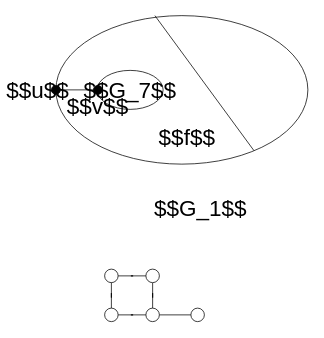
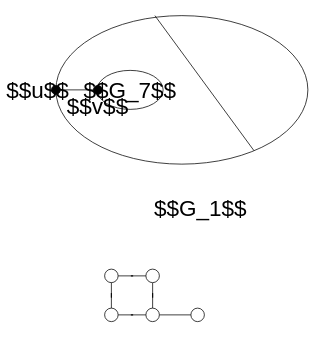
  <mxCell id="0" />
  <mxCell id="1" parent="0" />
  <mxCell id="2" value="" style="ellipse;whiteSpace=wrap;html=1;" parent="1" vertex="1"><mxGeometry x="74" y="20" width="336" height="198" as="geometry" /></mxCell>
  <mxCell id="3" style="rounded=0;orthogonalLoop=1;jettySize=auto;html=1;entryX=0;entryY=0.5;entryDx=0;entryDy=0;endArrow=none;endFill=0;" parent="1" source="2" target="4" edge="1"><mxGeometry relative="1" as="geometry" /></mxCell>
  <mxCell id="4" value="" style="ellipse;whiteSpace=wrap;html=1;" parent="1" vertex="1"><mxGeometry x="129" y="93" width="88" height="52" as="geometry" /></mxCell>
  <mxCell id="5" value="" style="endArrow=none;html=1;rounded=0;entryX=0.393;entryY=0;entryDx=0;entryDy=0;entryPerimeter=0;exitX=0.786;exitY=0.909;exitDx=0;exitDy=0;exitPerimeter=0;" parent="1" source="2" target="2" edge="1"><mxGeometry width="50" height="50" relative="1" as="geometry"><mxPoint x="35" y="166" as="sourcePoint" /><mxPoint x="85" y="116" as="targetPoint" /></mxGeometry></mxCell>
  <mxCell id="6" value="$$G_1$$" style="text;html=1;strokeColor=none;fillColor=none;align=center;verticalAlign=middle;whiteSpace=wrap;rounded=0;fontSize=30;" parent="1" vertex="1"><mxGeometry x="237" y="261" width="60" height="30" as="geometry" /></mxCell>
  <mxCell id="7" value="$$G_7$$" style="text;html=1;strokeColor=none;fillColor=none;align=center;verticalAlign=middle;whiteSpace=wrap;rounded=0;fontSize=30;" parent="1" vertex="1"><mxGeometry x="143" y="104" width="60" height="30" as="geometry" /></mxCell>
  <mxCell id="8" value="" style="ellipse;whiteSpace=wrap;html=1;aspect=fixed;fontSize=30;fillColor=#000000;" parent="1" vertex="1"><mxGeometry x="68" y="113" width="12" height="12" as="geometry" /></mxCell>
  <mxCell id="9" value="" style="ellipse;whiteSpace=wrap;html=1;aspect=fixed;fontSize=30;fillColor=#000000;" parent="1" vertex="1"><mxGeometry x="124" y="113" width="12" height="12" as="geometry" /></mxCell>
- <mxCell id="10" value="$$f$$" style="text;html=1;strokeColor=none;fillColor=none;align=center;verticalAlign=middle;whiteSpace=wrap;rounded=0;fontSize=30;" parent="1" vertex="1"><mxGeometry x="219" y="167" width="60" height="30" as="geometry" /></mxCell>
  <mxCell id="11" value="$$v$$" style="text;html=1;strokeColor=none;fillColor=none;align=center;verticalAlign=middle;whiteSpace=wrap;rounded=0;fontSize=30;" parent="1" vertex="1"><mxGeometry x="100" y="125" width="60" height="30" as="geometry" /></mxCell>
  <mxCell id="12" value="$$u$$" style="text;html=1;strokeColor=none;fillColor=none;align=center;verticalAlign=middle;whiteSpace=wrap;rounded=0;fontSize=30;" parent="1" vertex="1"><mxGeometry x="20" y="104" width="60" height="30" as="geometry" /></mxCell>
  <mxCell id="13" style="edgeStyle=orthogonalEdgeStyle;rounded=0;orthogonalLoop=1;jettySize=auto;html=1;endArrow=none;endFill=0;" edge="1" parent="1" source="14" target="16"><mxGeometry relative="1" as="geometry" /></mxCell>
  <mxCell id="14" value="" style="ellipse;whiteSpace=wrap;html=1;aspect=fixed;" vertex="1" parent="1"><mxGeometry x="139" y="358" width="18" height="18" as="geometry" /></mxCell>
  <mxCell id="15" style="edgeStyle=orthogonalEdgeStyle;rounded=0;orthogonalLoop=1;jettySize=auto;html=1;entryX=0.5;entryY=0;entryDx=0;entryDy=0;endArrow=none;endFill=0;" edge="1" parent="1" source="16" target="19"><mxGeometry relative="1" as="geometry" /></mxCell>
  <mxCell id="16" value="" style="ellipse;whiteSpace=wrap;html=1;aspect=fixed;" vertex="1" parent="1"><mxGeometry x="194" y="358" width="18" height="18" as="geometry" /></mxCell>
  <mxCell id="17" style="edgeStyle=orthogonalEdgeStyle;rounded=0;orthogonalLoop=1;jettySize=auto;html=1;entryX=1;entryY=0.5;entryDx=0;entryDy=0;endArrow=none;endFill=0;" edge="1" parent="1" source="19" target="21"><mxGeometry relative="1" as="geometry" /></mxCell>
  <mxCell id="18" style="edgeStyle=orthogonalEdgeStyle;rounded=0;orthogonalLoop=1;jettySize=auto;html=1;entryX=0;entryY=0.5;entryDx=0;entryDy=0;endArrow=none;endFill=0;" edge="1" parent="1" source="19" target="22"><mxGeometry relative="1" as="geometry" /></mxCell>
  <mxCell id="19" value="" style="ellipse;whiteSpace=wrap;html=1;aspect=fixed;" vertex="1" parent="1"><mxGeometry x="194" y="410" width="18" height="18" as="geometry" /></mxCell>
  <mxCell id="20" style="edgeStyle=orthogonalEdgeStyle;rounded=0;orthogonalLoop=1;jettySize=auto;html=1;endArrow=none;endFill=0;" edge="1" parent="1" source="21" target="14"><mxGeometry relative="1" as="geometry" /></mxCell>
  <mxCell id="21" value="" style="ellipse;whiteSpace=wrap;html=1;aspect=fixed;" vertex="1" parent="1"><mxGeometry x="139" y="410" width="18" height="18" as="geometry" /></mxCell>
  <mxCell id="22" value="" style="ellipse;whiteSpace=wrap;html=1;aspect=fixed;" vertex="1" parent="1"><mxGeometry x="254" y="410" width="18" height="18" as="geometry" /></mxCell>
